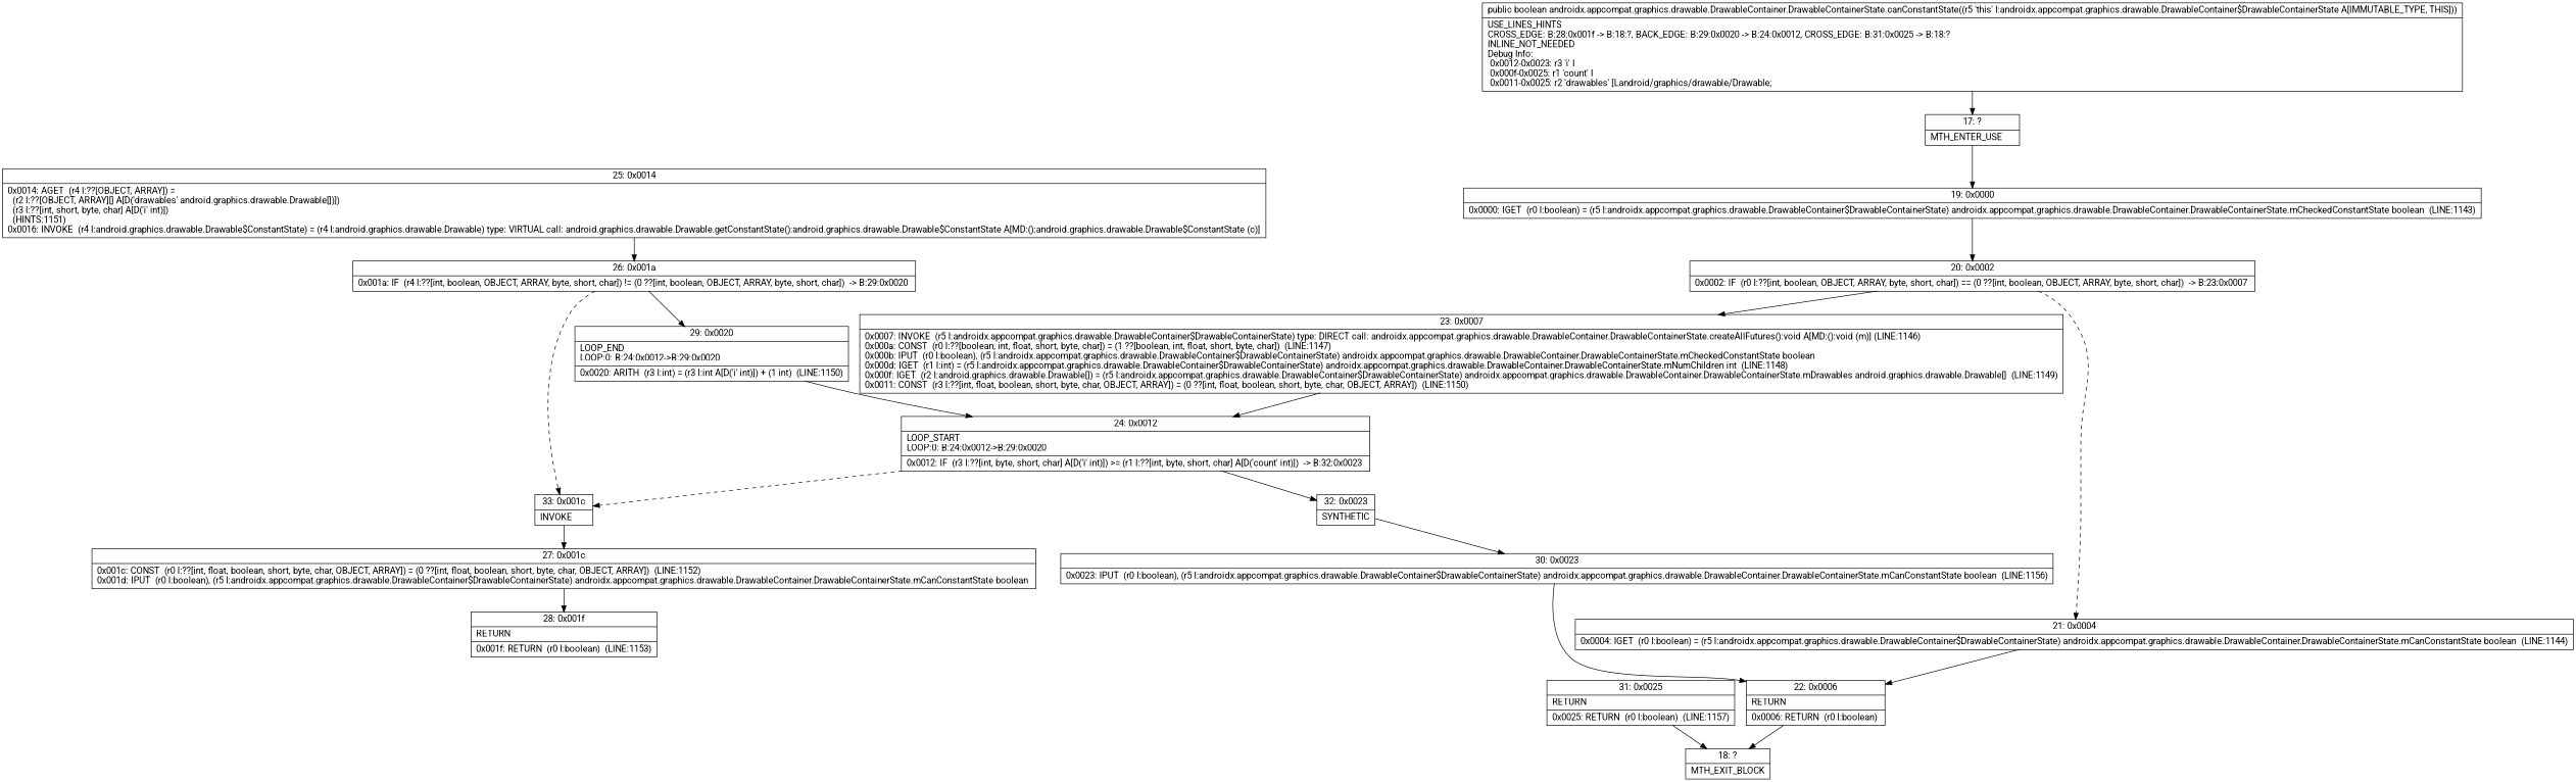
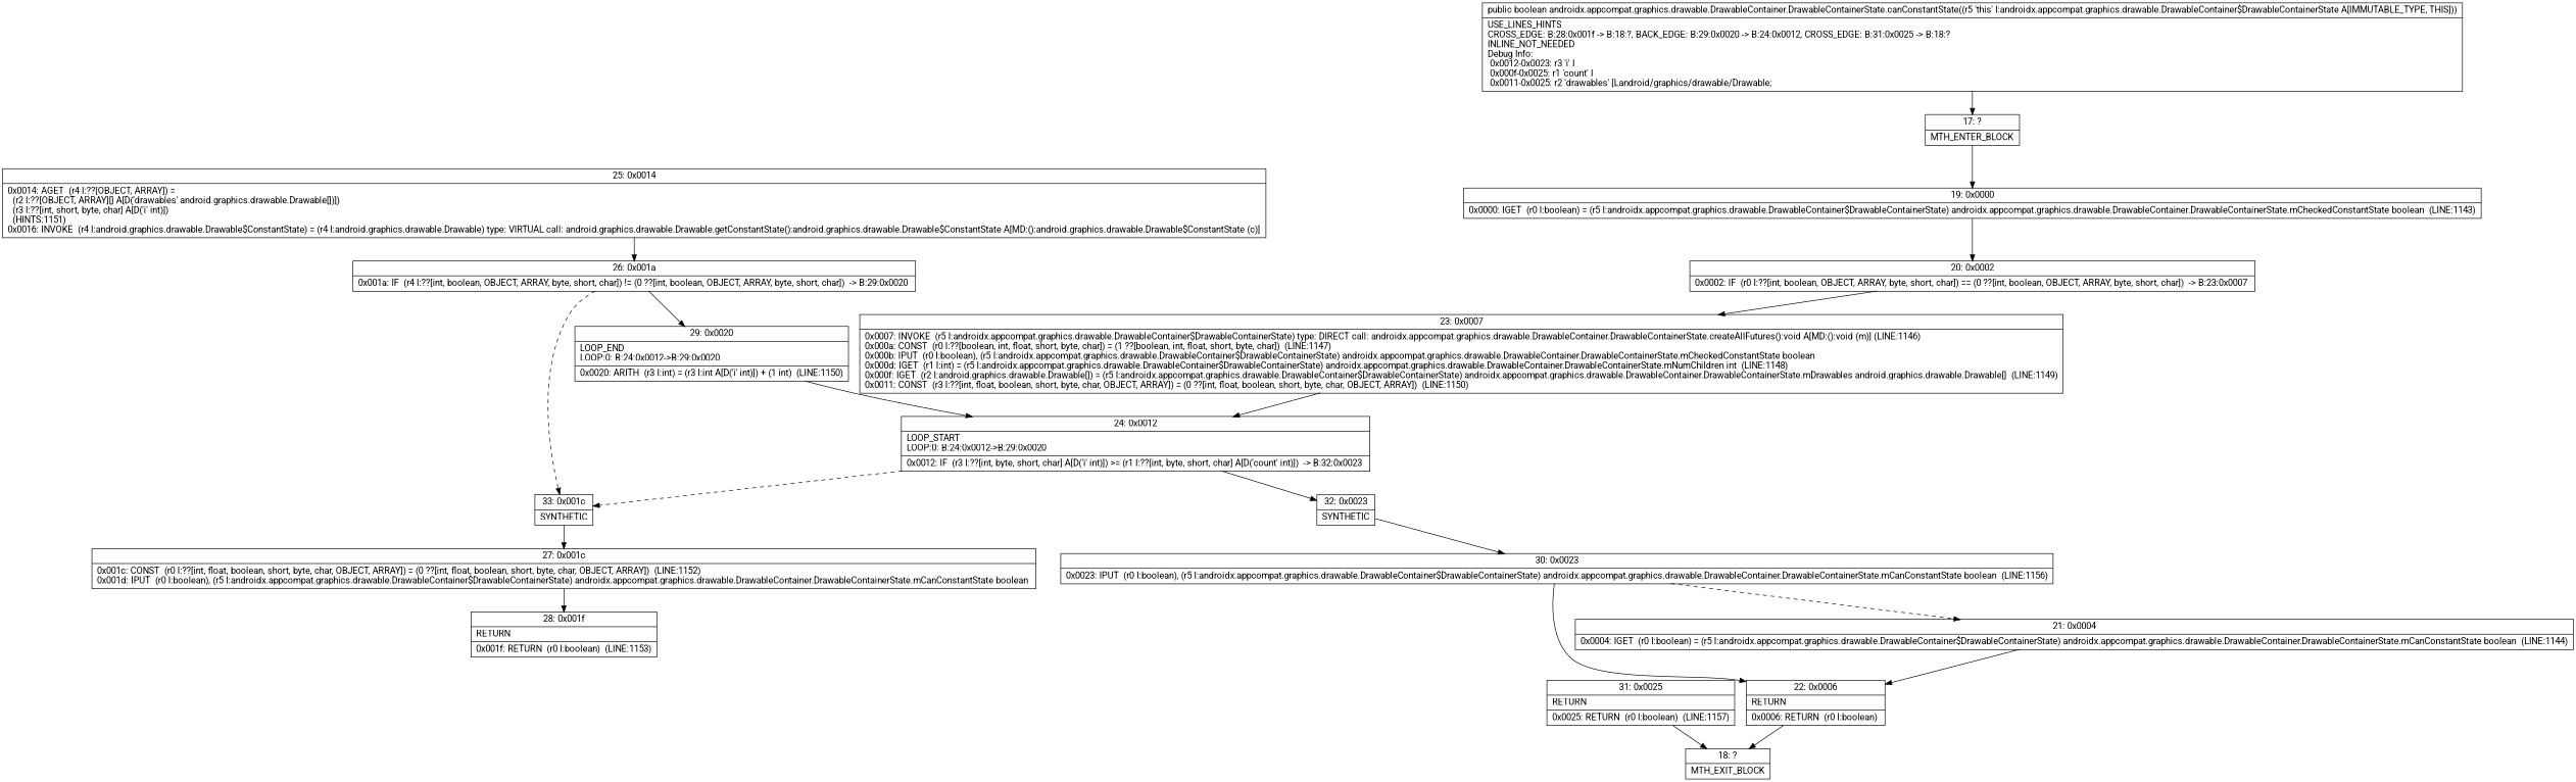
  digraph {
    fontname=Roboto
    node [fontname=Roboto shape=record]
    edge [fontname=Roboto]
-   n1 [label="{17\:\ ?|MTH_ENTER_USE\l}"]
+   n1 [label="{17\:\ ?|MTH_ENTER_BLOCK\l}"]
    n2 [label="{19\:\ 0x0000|0x0000: IGET  (r0 I:boolean) = (r5 I:androidx.appcompat.graphics.drawable.DrawableContainer$DrawableContainerState) androidx.appcompat.graphics.drawable.DrawableContainer.DrawableContainerState.mCheckedConstantState boolean  (LINE:1143)\l}"]
    n3 [label="{20\:\ 0x0002|0x0002: IF  (r0 I:??[int, boolean, OBJECT, ARRAY, byte, short, char]) == (0 ??[int, boolean, OBJECT, ARRAY, byte, short, char])  \-\> B:23:0x0007 \l}"]
    n4 [label="{21\:\ 0x0004|0x0004: IGET  (r0 I:boolean) = (r5 I:androidx.appcompat.graphics.drawable.DrawableContainer$DrawableContainerState) androidx.appcompat.graphics.drawable.DrawableContainer.DrawableContainerState.mCanConstantState boolean  (LINE:1144)\l}"]
    n5 [label="{23\:\ 0x0007|0x0007: INVOKE  (r5 I:androidx.appcompat.graphics.drawable.DrawableContainer$DrawableContainerState) type: DIRECT call: androidx.appcompat.graphics.drawable.DrawableContainer.DrawableContainerState.createAllFutures():void A[MD:():void (m)] (LINE:1146)\l0x000a: CONST  (r0 I:??[boolean, int, float, short, byte, char]) = (1 ??[boolean, int, float, short, byte, char])  (LINE:1147)\l0x000b: IPUT  (r0 I:boolean), (r5 I:androidx.appcompat.graphics.drawable.DrawableContainer$DrawableContainerState) androidx.appcompat.graphics.drawable.DrawableContainer.DrawableContainerState.mCheckedConstantState boolean \l0x000d: IGET  (r1 I:int) = (r5 I:androidx.appcompat.graphics.drawable.DrawableContainer$DrawableContainerState) androidx.appcompat.graphics.drawable.DrawableContainer.DrawableContainerState.mNumChildren int  (LINE:1148)\l0x000f: IGET  (r2 I:android.graphics.drawable.Drawable[]) = (r5 I:androidx.appcompat.graphics.drawable.DrawableContainer$DrawableContainerState) androidx.appcompat.graphics.drawable.DrawableContainer.DrawableContainerState.mDrawables android.graphics.drawable.Drawable[]  (LINE:1149)\l0x0011: CONST  (r3 I:??[int, float, boolean, short, byte, char, OBJECT, ARRAY]) = (0 ??[int, float, boolean, short, byte, char, OBJECT, ARRAY])  (LINE:1150)\l}"]
    n6 [label="{22\:\ 0x0006|RETURN\l|0x0006: RETURN  (r0 I:boolean) \l}"]
    n7 [label="{24\:\ 0x0012|LOOP_START\lLOOP:0: B:24:0x0012\-\>B:29:0x0020\l|0x0012: IF  (r3 I:??[int, byte, short, char] A[D('i' int)]) \>= (r1 I:??[int, byte, short, char] A[D('count' int)])  \-\> B:32:0x0023 \l}"]
    n8 [label="{18\:\ ?|MTH_EXIT_BLOCK\l}"]
    n9 [label="{32\:\ 0x0023|SYNTHETIC\l}"]
-   n10 [label="{33\:\ 0x001c|INVOKE\l}"]
+   n10 [label="{33\:\ 0x001c|SYNTHETIC\l}"]
    n11 [label="{25\:\ 0x0014|0x0014: AGET  (r4 I:??[OBJECT, ARRAY]) = \l  (r2 I:??[OBJECT, ARRAY][] A[D('drawables' android.graphics.drawable.Drawable[])])\l  (r3 I:??[int, short, byte, char] A[D('i' int)])\l  (HINTS:1151)\l0x0016: INVOKE  (r4 I:android.graphics.drawable.Drawable$ConstantState) = (r4 I:android.graphics.drawable.Drawable) type: VIRTUAL call: android.graphics.drawable.Drawable.getConstantState():android.graphics.drawable.Drawable$ConstantState A[MD:():android.graphics.drawable.Drawable$ConstantState (c)]\l}"]
    n12 [label="{26\:\ 0x001a|0x001a: IF  (r4 I:??[int, boolean, OBJECT, ARRAY, byte, short, char]) != (0 ??[int, boolean, OBJECT, ARRAY, byte, short, char])  \-\> B:29:0x0020 \l}"]
    n13 [label="{30\:\ 0x0023|0x0023: IPUT  (r0 I:boolean), (r5 I:androidx.appcompat.graphics.drawable.DrawableContainer$DrawableContainerState) androidx.appcompat.graphics.drawable.DrawableContainer.DrawableContainerState.mCanConstantState boolean  (LINE:1156)\l}"]
    n14 [label="{29\:\ 0x0020|LOOP_END\lLOOP:0: B:24:0x0012\-\>B:29:0x0020\l|0x0020: ARITH  (r3 I:int) = (r3 I:int A[D('i' int)]) + (1 int)  (LINE:1150)\l}"]
    n15 [label="{27\:\ 0x001c|0x001c: CONST  (r0 I:??[int, float, boolean, short, byte, char, OBJECT, ARRAY]) = (0 ??[int, float, boolean, short, byte, char, OBJECT, ARRAY])  (LINE:1152)\l0x001d: IPUT  (r0 I:boolean), (r5 I:androidx.appcompat.graphics.drawable.DrawableContainer$DrawableContainerState) androidx.appcompat.graphics.drawable.DrawableContainer.DrawableContainerState.mCanConstantState boolean \l}"]
    n16 [label="{28\:\ 0x001f|RETURN\l|0x001f: RETURN  (r0 I:boolean)  (LINE:1153)\l}"]
    n17 [label="{31\:\ 0x0025|RETURN\l|0x0025: RETURN  (r0 I:boolean)  (LINE:1157)\l}"]
    n18 [label="{public boolean androidx.appcompat.graphics.drawable.DrawableContainer.DrawableContainerState.canConstantState((r5 'this' I:androidx.appcompat.graphics.drawable.DrawableContainer$DrawableContainerState A[IMMUTABLE_TYPE, THIS]))  | USE_LINES_HINTS\lCROSS_EDGE: B:28:0x001f \-\> B:18:?, BACK_EDGE: B:29:0x0020 \-\> B:24:0x0012, CROSS_EDGE: B:31:0x0025 \-\> B:18:?\lINLINE_NOT_NEEDED\lDebug Info:\l  0x0012\-0x0023: r3 'i' I\l  0x000f\-0x0025: r1 'count' I\l  0x0011\-0x0025: r2 'drawables' [Landroid\/graphics\/drawable\/Drawable;\l}"]
    n1 -> n2
    n2 -> n3
-   n3 -> n4 [style=dashed]
+   n13 -> n4 [style=dashed]
    n3 -> n5
    n4 -> n6
    n5 -> n7
    n6 -> n8
    n7 -> n9
    n7 -> n10 [style=dashed]
    n9 -> n13
    n10 -> n15
    n11 -> n12
    n12 -> n10 [style=dashed]
    n12 -> n14
    n13 -> n6
    n14 -> n7
    n15 -> n16
    n17 -> n8
    n18 -> n1
  }
